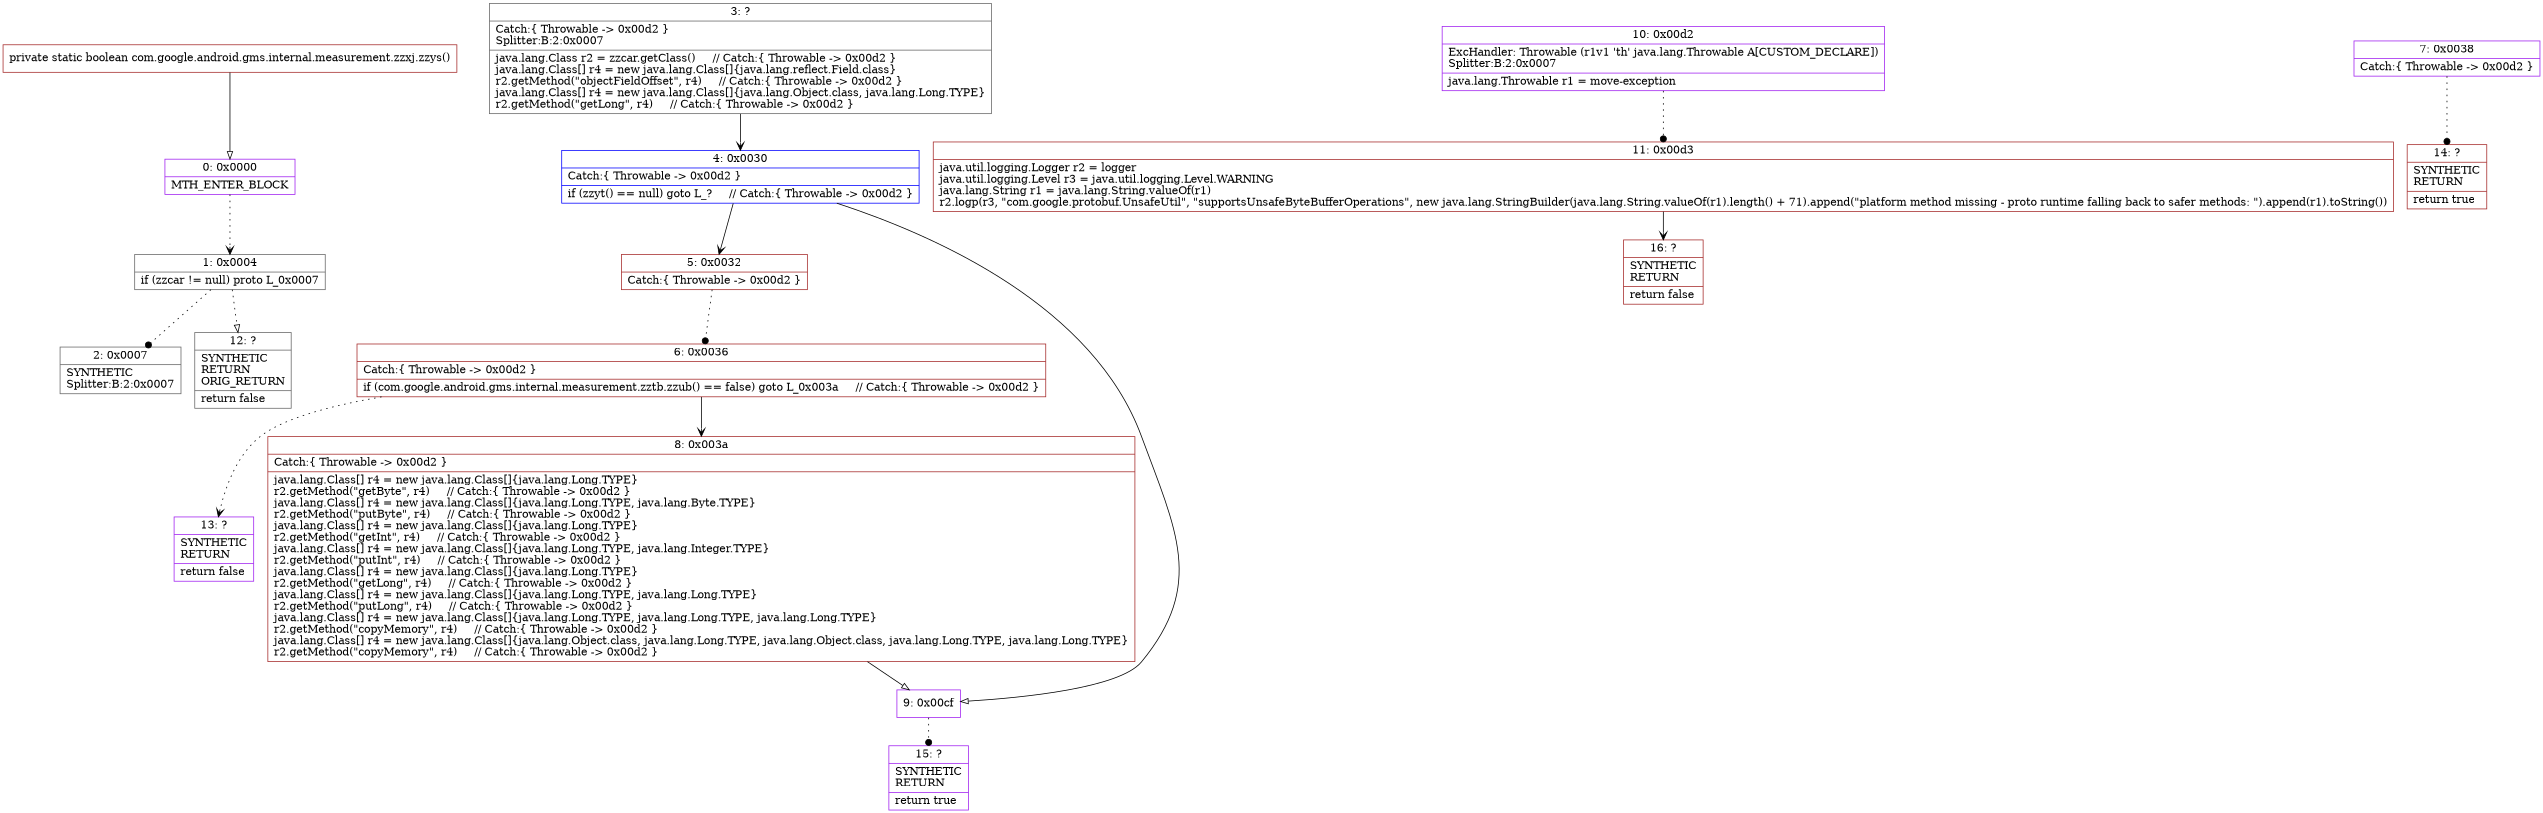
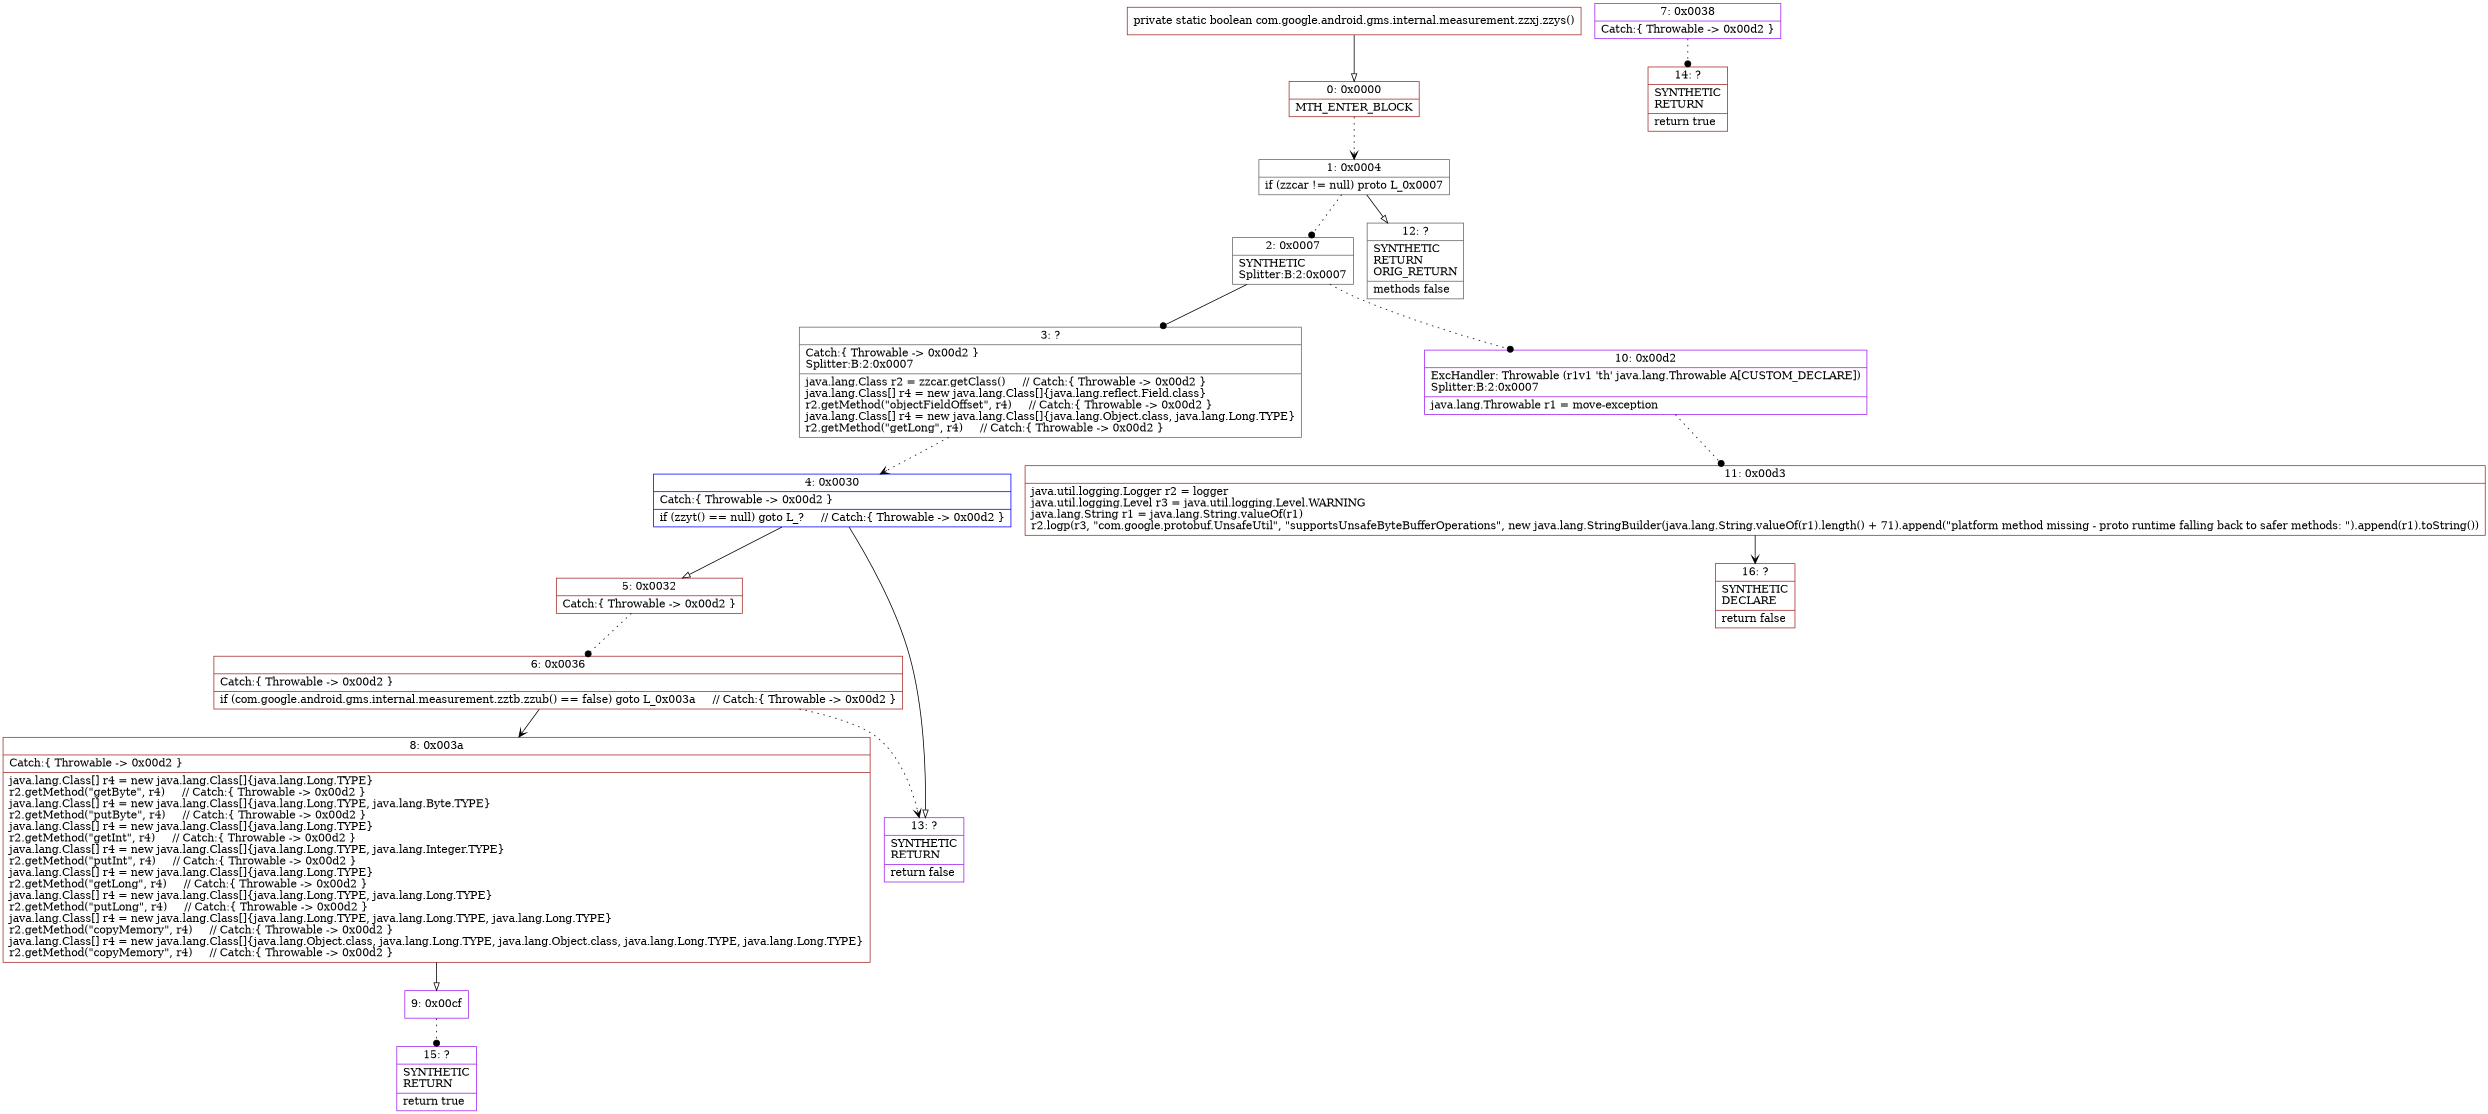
  digraph {
    node [color=brown shape=record]
    edge [arrowhead=dot style=solid]
-   n1 [color=purple label="{0\:\ 0x0000|MTH_ENTER_BLOCK\l}"]
+   n1 [label="{0\:\ 0x0000|MTH_ENTER_BLOCK\l}"]
    n2 [color=gray40 label="{1\:\ 0x0004|if (zzcar != null) proto L_0x0007\l}"]
    n3 [color=gray40 label="{2\:\ 0x0007|SYNTHETIC\lSplitter:B:2:0x0007\l}"]
-   n4 [color=gray40 label="{12\:\ ?|SYNTHETIC\lRETURN\lORIG_RETURN\l|return false\l}"]
+   n4 [color=gray40 label="{12\:\ ?|SYNTHETIC\lRETURN\lORIG_RETURN\l|methods false\l}"]
    n5 [color=gray40 label="{3\:\ ?|Catch:\{ Throwable \-\> 0x00d2 \}\lSplitter:B:2:0x0007\l|java.lang.Class r2 = zzcar.getClass()     \/\/ Catch:\{ Throwable \-\> 0x00d2 \}\ljava.lang.Class[] r4 = new java.lang.Class[]\{java.lang.reflect.Field.class\}\lr2.getMethod(\"objectFieldOffset\", r4)     \/\/ Catch:\{ Throwable \-\> 0x00d2 \}\ljava.lang.Class[] r4 = new java.lang.Class[]\{java.lang.Object.class, java.lang.Long.TYPE\}\lr2.getMethod(\"getLong\", r4)     \/\/ Catch:\{ Throwable \-\> 0x00d2 \}\l}"]
    n6 [color=purple label="{10\:\ 0x00d2|ExcHandler: Throwable (r1v1 'th' java.lang.Throwable A[CUSTOM_DECLARE])\lSplitter:B:2:0x0007\l|java.lang.Throwable r1 = move\-exception\l}"]
    n7 [color=blue label="{4\:\ 0x0030|Catch:\{ Throwable \-\> 0x00d2 \}\l|if (zzyt() == null) goto L_?     \/\/ Catch:\{ Throwable \-\> 0x00d2 \}\l}"]
    n8 [label="{11\:\ 0x00d3|java.util.logging.Logger r2 = logger\ljava.util.logging.Level r3 = java.util.logging.Level.WARNING\ljava.lang.String r1 = java.lang.String.valueOf(r1)\lr2.logp(r3, \"com.google.protobuf.UnsafeUtil\", \"supportsUnsafeByteBufferOperations\", new java.lang.StringBuilder(java.lang.String.valueOf(r1).length() + 71).append(\"platform method missing \- proto runtime falling back to safer methods: \").append(r1).toString())\l}"]
    n9 [label="{5\:\ 0x0032|Catch:\{ Throwable \-\> 0x00d2 \}\l}"]
    n10 [color=purple label="{13\:\ ?|SYNTHETIC\lRETURN\l|return false\l}"]
    n11 [label="{6\:\ 0x0036|Catch:\{ Throwable \-\> 0x00d2 \}\l|if (com.google.android.gms.internal.measurement.zztb.zzub() == false) goto L_0x003a     \/\/ Catch:\{ Throwable \-\> 0x00d2 \}\l}"]
    n12 [label="{8\:\ 0x003a|Catch:\{ Throwable \-\> 0x00d2 \}\l|java.lang.Class[] r4 = new java.lang.Class[]\{java.lang.Long.TYPE\}\lr2.getMethod(\"getByte\", r4)     \/\/ Catch:\{ Throwable \-\> 0x00d2 \}\ljava.lang.Class[] r4 = new java.lang.Class[]\{java.lang.Long.TYPE, java.lang.Byte.TYPE\}\lr2.getMethod(\"putByte\", r4)     \/\/ Catch:\{ Throwable \-\> 0x00d2 \}\ljava.lang.Class[] r4 = new java.lang.Class[]\{java.lang.Long.TYPE\}\lr2.getMethod(\"getInt\", r4)     \/\/ Catch:\{ Throwable \-\> 0x00d2 \}\ljava.lang.Class[] r4 = new java.lang.Class[]\{java.lang.Long.TYPE, java.lang.Integer.TYPE\}\lr2.getMethod(\"putInt\", r4)     \/\/ Catch:\{ Throwable \-\> 0x00d2 \}\ljava.lang.Class[] r4 = new java.lang.Class[]\{java.lang.Long.TYPE\}\lr2.getMethod(\"getLong\", r4)     \/\/ Catch:\{ Throwable \-\> 0x00d2 \}\ljava.lang.Class[] r4 = new java.lang.Class[]\{java.lang.Long.TYPE, java.lang.Long.TYPE\}\lr2.getMethod(\"putLong\", r4)     \/\/ Catch:\{ Throwable \-\> 0x00d2 \}\ljava.lang.Class[] r4 = new java.lang.Class[]\{java.lang.Long.TYPE, java.lang.Long.TYPE, java.lang.Long.TYPE\}\lr2.getMethod(\"copyMemory\", r4)     \/\/ Catch:\{ Throwable \-\> 0x00d2 \}\ljava.lang.Class[] r4 = new java.lang.Class[]\{java.lang.Object.class, java.lang.Long.TYPE, java.lang.Object.class, java.lang.Long.TYPE, java.lang.Long.TYPE\}\lr2.getMethod(\"copyMemory\", r4)     \/\/ Catch:\{ Throwable \-\> 0x00d2 \}\l}"]
    n13 [color=purple label="{7\:\ 0x0038|Catch:\{ Throwable \-\> 0x00d2 \}\l}"]
    n14 [label="{14\:\ ?|SYNTHETIC\lRETURN\l|return true\l}"]
    n15 [color=purple label="{9\:\ 0x00cf}"]
    n16 [color=purple label="{15\:\ ?|SYNTHETIC\lRETURN\l|return true\l}"]
-   n17 [label="{16\:\ ?|SYNTHETIC\lRETURN\l|return false\l}"]
+   n17 [label="{16\:\ ?|SYNTHETIC\lDECLARE\l|return false\l}"]
    n18 [label="{private static boolean com.google.android.gms.internal.measurement.zzxj.zzys() }"]
    n1 -> n2 [arrowhead=vee style=dotted]
    n2 -> n3 [style=dotted]
-   n2 -> n4 [arrowhead=onormal style=dotted]
-   n5 -> n7 [arrowhead=vee]
+   n2 -> n4 [arrowhead=onormal]
+   n3 -> n5
+   n3 -> n6 [style=dotted]
+   n5 -> n7 [arrowhead=vee style=dotted]
    n6 -> n8 [style=dotted]
-   n7 -> n9 [arrowhead=vee]
-   n7 -> n15 [arrowhead=onormal]
+   n7 -> n9 [arrowhead=onormal]
+   n7 -> n10 [arrowhead=onormal]
    n8 -> n17 [arrowhead=vee]
    n9 -> n11 [style=dotted]
    n11 -> n10 [arrowhead=vee style=dotted]
    n11 -> n12 [arrowhead=vee]
    n12 -> n15 [arrowhead=onormal]
    n13 -> n14 [style=dotted]
    n15 -> n16 [style=dotted]
    n18 -> n1 [arrowhead=onormal]
  }
